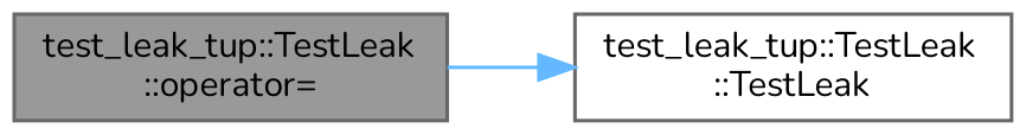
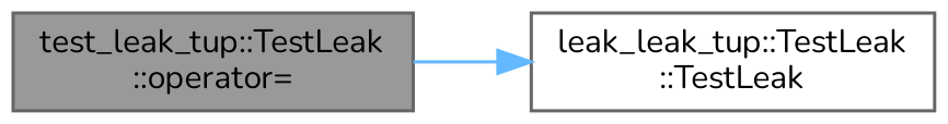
  digraph {
    rankdir=LR
    fontname=Nunito
    node [fontname=Nunito fontsize=10 shape=box style=filled]
    n1 [color=gray40 fillcolor=grey60 fontcolor=black height=0.2 label="test_leak_tup::TestLeak\l::operator=" width=0.4]
-   n2 [color=grey40 fillcolor=white height=0.2 label="test_leak_tup::TestLeak\l::TestLeak" width=0.4]
+   n2 [color=grey40 fillcolor=white height=0.2 label="leak_leak_tup::TestLeak\l::TestLeak" width=0.4]
    n1 -> n2 [color=steelblue1 fontname=Nunito fontsize=10 labelfontname=Helvetica labelfontsize=10 style=solid]
  }
